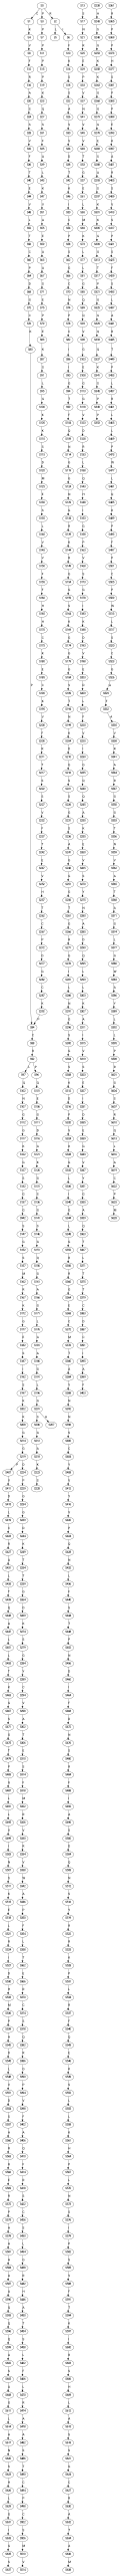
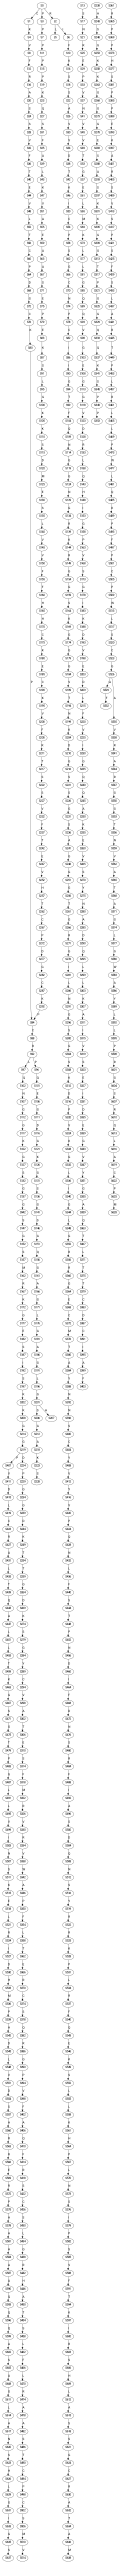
  strict digraph {
    fontname=Roboto
    node [fontname=Roboto]
    edge [fontname=Roboto]
    S0
    S1
    S2
    S3
    S4
    S5
    S6
    S7
    S8
    S10
    S11
    S12
    S14
    S15
    S16
    S13
    S17
    S18
    S19
    S20
    S21
    S22
    S23
    S24
    S25
    S26
    S27
    S28
    S29
    S30
    S31
    S32
    S33
    S34
    S35
    S36
    S37
    S38
    S39
    S40
    S41
    S42
    S43
    S44
    S45
    S46
    S47
    S48
    S49
    S50
    S51
    S52
    S53
    S54
    S55
    S56
    S57
    S58
    S59
    S60
    S61
    S62
    S63
    S64
    S65
    S66
    S67
    S68
    S69
    S70
    S71
    S72
    S73
    S74
    S75
    S76
    S77
    S78
    S79
    S80
    S81
    S82
    S83
    S84
    S85
    S86
    S87
    S88
    S89
    S90
    S91
    S92
    S93
    S94
    S95
    S96
    S97
    S98
    S99
    S100
    S101
    S102
    S103
    S104
    S105
    S106
    S107
    S108
    S109
    S110
    S111
    S112
    S113
    S114
    S115
    S116
    S117
    S118
    S119
    S120
    S121
    S122
    S123
    S124
    S125
    S126
    S127
    S128
    S129
    S130
    S131
    S132
    S133
    S134
    S135
    S136
    S137
    S138
    S139
    S140
    S141
    n142 [label=S942]
    S143
    S144
    S145
    S146
    S147
    S148
    S149
    S150
    S151
    S152
    S153
    S154
    S155
    S156
    S157
    S158
    S159
    S160
    S161
    S162
    S163
    S164
    S165
    S166
    S167
    S168
    S169
    S170
    S171
    S172
    S173
    S174
    S175
    S176
    S177
    S178
    S179
    S180
    S181
    S182
    S183
    S184
    S185
    S186
    S187
    S188
    S189
    S190
    S191
    S192
    S193
    S194
    S195
    S196
    S197
    S198
    S199
    S200
    S201
    S202
    S203
    S204
    S205
    S206
    S207
    S208
    S209
    S210
    S211
    S212
    S214
    S215
    S216
    S217
    S218
    S219
    S220
    S221
    S222
    S223
    S224
    S407
    S225
    S226
    S227
    S228
    S229
    S230
    S231
    S232
    S234
    S235
    S236
    S237
    S239
    S240
    S241
    S242
    S238
    S243
    S244
    S245
    S246
    S247
    S248
    S249
    S250
    S251
    S252
    S253
    S254
    S255
    S256
    S257
    S258
    S259
    S260
    S261
    S262
    S263
    S264
    S265
    S266
    S267
    S268
    S269
    S270
    S271
    S272
    S273
    S274
    S275
    S276
    S277
    S278
    S279
    S280
    S281
    S282
    S283
    S284
    S285
    S286
    S287
    S288
    S289
    S290
    S291
    S292
    S293
    S294
    S295
    S296
    S297
    S298
    S299
    S300
    S301
    S302
    S303
    S304
    S305
    S306
    S307
    S308
    S309
    S310
    S311
    S312
    S313
    S314
    S315
    S316
    S317
    S318
    S319
    S320
    S321
    S322
    S323
    S324
    S325
    S326
    S327
    S328
    S329
    S330
    S331
    S332
    S333
    S334
    S335
    S336
    S337
    S338
    S339
    S340
    S341
    S342
    S343
    S344
    S345
    S346
    S347
    S348
    S349
    S350
    S351
    S352
    S353
    S354
    S355
    S356
    S358
    S359
    S360
    S362
    S363
    S364
    S361
    S365
    S366
    S367
    S368
    S369
    S370
    S371
    S372
    S373
    S374
    S375
    S376
    S377
    S378
    S379
    S380
    S381
    S382
    S383
    S384
    S385
    S386
    S387
    S388
    S389
    S390
    S391
    S392
    S393
    S394
    S395
    S396
    S397
    S398
    S399
    S400
    S401
    S402
    S403
    S404
    S405
    S406
    S408
    S409
    S410
    S411
    S412
    S413
    S414
    S415
    S416
    S417
    S418
    S419
    S420
    S421
    S422
    S423
    S424
    S425
    S426
    S427
    S428
    S429
    S430
    S431
    S432
    S433
    S434
    S435
    S436
    S437
    S438
    S439
    S440
    S441
    S442
    S443
    S444
    S445
    S446
    S447
    S448
    S449
    S450
    S451
    S452
    S453
    S454
    S455
    S456
    S457
    S458
    S459
    S460
    S461
    S462
    S463
    S464
    S465
    S466
    S467
    S468
    S469
    S470
    S471
    S472
    S473
    S474
    S475
    S476
    S477
    S478
    S479
    S480
    S481
    S482
    S483
    S484
    S485
    S486
    S487
    S488
    S489
    S490
    S491
    S492
    S493
    S494
    S495
    S496
    S497
    S498
    S499
    S500
    S501
    S502
    S503
    S504
    S505
    S506
    S507
    S508
    S509
    S510
    S511
    S512
    S513
    S514
    S515
    S516
    S517
    S518
    S519
    S520
    S521
    S522
    S523
    S524
    S525
    S526
    S527
    S528
    S529
    S530
    S531
    S532
    S533
    S534
    S535
    S536
    S537
    S538
    S539
    S540
    S541
    S542
    S543
    S544
    S545
    S546
    S547
    S548
    S549
    S550
    S551
    S552
    S553
    S554
    S555
    S556
    S557
    S558
    S559
    S560
    S561
    S562
    S563
    S564
    S565
    S566
    S567
    S568
    S569
    S570
    S571
    S572
    S573
    S574
    S575
    S576
    S577
    S578
    S579
    S580
    S581
    S582
    S583
    S584
    S585
    S586
    S587
    S588
    S589
    S590
    S591
    S592
    S593
    S594
    S595
    S596
    S597
    S598
    S599
    S600
    S601
    S602
    S603
    S604
    S605
    S606
    S607
    S608
    S609
    S610
    S611
    S612
    S613
    S614
    S615
    S616
    S617
    S618
    S619
    S620
    S621
    S622
    S623
    S624
    S625
    S626
    S627
    S628
    S629
    S630
    S631
    S632
    S633
    S634
    S635
    S636
    S637
    S638
    S0 -> S1 [label=C]
    S0 -> S2 [label=R]
    S0 -> S3 [label=P]
    S1 -> S4 [label=K]
    S2 -> S5 [label=L]
    S2 -> S6 [label=I]
    S3 -> S7 [label=P]
    S4 -> S8 [label=V]
    S6 -> S10 [label=F]
    S7 -> S11 [label=P]
    S8 -> S12 [label=F]
    S10 -> S14 [label=K]
    S11 -> S15 [label=P]
    S12 -> S16 [label=R]
    S14 -> S18 [label=S]
    S15 -> S19 [label=P]
    S16 -> S20 [label=A]
    S13 -> S17 [label=S]
    S17 -> S21 [label=N]
    S18 -> S22 [label=S]
    S19 -> S23 [label=K]
    S20 -> S24 [label=S]
    S21 -> S25 [label=R]
    S22 -> S26 [label=A]
    S23 -> S27 [label=Q]
    S24 -> S28 [label=S]
    S25 -> S29 [label=E]
    S26 -> S30 [label=V]
    S27 -> S31 [label=S]
    S28 -> S32 [label=V]
    S29 -> S33 [label=P]
    S30 -> S34 [label=V]
    S31 -> S35 [label=F]
    S32 -> S36 [label=F]
    S33 -> S37 [label=V]
    S34 -> S38 [label=D]
    S35 -> S39 [label=A]
    S36 -> S40 [label=T]
    S37 -> S41 [label=N]
    S38 -> S42 [label=T]
    S39 -> S43 [label=L]
    S40 -> S44 [label=E]
    S41 -> S45 [label=V]
    S42 -> S46 [label=K]
    S43 -> S47 [label=K]
    S44 -> S48 [label=V]
    S45 -> S49 [label=V]
    S46 -> S50 [label=I]
    S47 -> S51 [label=V]
    S48 -> S52 [label=L]
    S49 -> S53 [label=T]
    S50 -> S54 [label=C]
    S51 -> S55 [label=A]
    S52 -> S56 [label=T]
    S53 -> S57 [label=G]
    S54 -> S58 [label=P]
    S55 -> S59 [label=E]
    S56 -> S60 [label=C]
    S57 -> S61 [label=E]
    S58 -> S62 [label=S]
    S59 -> S63 [label=A]
    S60 -> S64 [label=P]
    S61 -> S65 [label=L]
    S62 -> S66 [label=G]
    S63 -> S67 [label=A]
    S64 -> S68 [label=D]
    S65 -> S69 [label=M]
    S66 -> S70 [label=C]
    S67 -> S71 [label=S]
    S68 -> S72 [label=G]
    S69 -> S73 [label=K]
    S70 -> S74 [label=N]
    S71 -> S75 [label=E]
    S72 -> S76 [label=C]
    S73 -> S77 [label=L]
    S74 -> S78 [label=P]
    S75 -> S79 [label=P]
    S76 -> S80 [label=K]
    S77 -> S81 [label=L]
    S78 -> S82 [label=C]
    S79 -> S83 [label=E]
    S80 -> S84 [label=P]
    S81 -> S85 [label=G]
    S82 -> S86 [label=I]
    S83 -> S87 [label=K]
    S84 -> S88 [label=C]
    S85 -> S89 [label=Q]
    S86 -> S90 [label=I]
    S87 -> S91 [label=S]
    S88 -> S92 [label=R]
    S89 -> S93 [label=Q]
    S90 -> S94 [label=G]
    S91 -> S95 [label=L]
    S92 -> S96 [label=P]
    S92 -> S97 [label=L]
    S93 -> S98 [label=V]
    S94 -> S99 [label=T]
    S95 -> S100 [label=G]
    S96 -> S101 [label=Q]
    S97 -> S102 [label=Q]
    S98 -> S103 [label=G]
    S99 -> S104 [label=F]
    S100 -> S105 [label=K]
    S101 -> S106 [label=E]
    S102 -> S107 [label=N]
    S103 -> S108 [label=E]
    S104 -> S109 [label=Q]
    S105 -> S110 [label=K]
    S106 -> S111 [label=G]
    S107 -> S112 [label=G]
    S108 -> S113 [label=G]
    S109 -> S114 [label=N]
    S110 -> S115 [label=S]
    S111 -> S116 [label=D]
    S112 -> S117 [label=G]
    S113 -> S118 [label=G]
    S114 -> S119 [label=G]
    S115 -> S120 [label=D]
    S116 -> S121 [label=G]
    S117 -> S122 [label=K]
    S118 -> S123 [label=V]
    S119 -> S124 [label=G]
    S120 -> S125 [label=M]
    S121 -> S126 [label=K]
    S122 -> S127 [label=G]
    S123 -> S128 [label=D]
    S124 -> S129 [label=N]
    S125 -> S130 [label=E]
    S126 -> S131 [label=G]
    S127 -> S132 [label=S]
    S128 -> S133 [label=R]
    S129 -> S134 [label=G]
    S130 -> S135 [label=S]
    S131 -> S136 [label=S]
    S132 -> S137 [label=G]
    S133 -> S138 [label=L]
    S134 -> S139 [label=R]
    S135 -> S140 [label=L]
    S136 -> S141 [label=G]
    S137 -> n142 [label=G]
    S138 -> S143 [label=Q]
    S139 -> S144 [label=K]
    S140 -> S145 [label=V]
    S141 -> S146 [label=S]
    n142 -> S147 [label=S]
    S143 -> S148 [label=H]
    S144 -> S149 [label=R]
    S145 -> S150 [label=V]
    S146 -> S151 [label=G]
    S147 -> S152 [label=G]
    S148 -> S153 [label=I]
    S149 -> S154 [label=G]
    S150 -> S155 [label=F]
    S151 -> S156 [label=Q]
    S152 -> S157 [label=S]
    S153 -> S158 [label=G]
    S154 -> S159 [label=G]
    S155 -> S160 [label=F]
    S156 -> S161 [label=G]
    S157 -> S162 [label=M]
    S158 -> S163 [label=P]
    S159 -> S164 [label=S]
    S160 -> S165 [label=H]
    S161 -> S166 [label=A]
    S162 -> S167 [label=R]
    S163 -> S168 [label=V]
    S164 -> S169 [label=K]
    S165 -> S170 [label=H]
    S166 -> S171 [label=G]
    S167 -> S172 [label=K]
    S168 -> S173 [label=S]
    S169 -> S174 [label=G]
    S170 -> S175 [label=C]
    S171 -> S176 [label=L]
    S172 -> S177 [label=G]
    S173 -> S178 [label=G]
    S174 -> S179 [label=G]
    S175 -> S180 [label=K]
    S176 -> S181 [label=G]
    S177 -> S182 [label=E]
    S178 -> S183 [label=I]
    S179 -> S184 [label=G]
    S180 -> S185 [label=E]
    S181 -> S186 [label=A]
    S182 -> S187 [label=S]
    S183 -> S188 [label=K]
    S184 -> S189 [label=V]
    S185 -> S190 [label=C]
    S186 -> S191 [label=G]
    S187 -> S192 [label=I]
    S188 -> S193 [label=D]
    S189 -> S194 [label=T]
    S190 -> S195 [label=K]
    S191 -> S196 [label=L]
    S192 -> S197 [label=S]
    S193 -> S198 [label=V]
    S194 -> S199 [label=N]
    S195 -> S200 [label=V]
    S196 -> S201 [label=G]
    S197 -> S202 [label=K]
    S198 -> S203 [label=E]
    S199 -> S204 [label=K]
    S200 -> S205 [label=F]
    S201 -> S206 [label=S]
    S201 -> S207 [label=A]
    S202 -> S208 [label=K]
    S203 -> S209 [label=D]
    S204 -> S210 [label=D]
    S205 -> S211 [label=R]
    S206 -> S212 [label=G]
    S208 -> S214 [label=G]
    S209 -> S215 [label=L]
    S210 -> S216 [label=G]
    S211 -> S217 [label=T]
    S212 -> S218 [label=A]
    S214 -> S219 [label=G]
    S215 -> S220 [label=F]
    S216 -> S221 [label=S]
    S217 -> S222 [label=S]
    S218 -> S223 [label=K]
    S219 -> S224 [label=D]
    S219 -> S407 [label=P]
    S220 -> S225 [label=V]
    S221 -> S226 [label=S]
    S222 -> S227 [label=S]
    S223 -> S228 [label=S]
    S224 -> S229 [label=P]
    S407 -> S411 [label=V]
    S225 -> S230 [label=I]
    S226 -> S231 [label=G]
    S227 -> S232 [label=V]
    S229 -> S234 [label=G]
    S230 -> S235 [label=G]
    S231 -> S236 [label=S]
    S232 -> S237 [label=F]
    S234 -> S239 [label=G]
    S235 -> S240 [label=Q]
    S236 -> S241 [label=A]
    S237 -> S242 [label=T]
    S239 -> S244 [label=D]
    S240 -> S245 [label=Q]
    S241 -> S246 [label=G]
    S242 -> S247 [label=E]
    S238 -> S243 [label=A]
    S243 -> S248 [label=S]
    S244 -> S249 [label=K]
    S245 -> S250 [label=A]
    S246 -> S251 [label=G]
    S247 -> S252 [label=V]
    S248 -> S253 [label=G]
    S249 -> S254 [label=T]
    S250 -> S255 [label=K]
    S251 -> S256 [label=G]
    S252 -> S257 [label=H]
    S253 -> S258 [label=K]
    S254 -> S259 [label=T]
    S255 -> S260 [label=E]
    S256 -> S261 [label=T]
    S257 -> S262 [label=T]
    S258 -> S263 [label=K]
    S259 -> S264 [label=G]
    S260 -> S265 [label=V]
    S261 -> S266 [label=G]
    S262 -> S267 [label=C]
    S263 -> S268 [label=G]
    S264 -> S269 [label=D]
    S265 -> S270 [label=S]
    S266 -> S271 [label=R]
    S267 -> S272 [label=P]
    S268 -> S273 [label=G]
    S269 -> S274 [label=K]
    S270 -> S275 [label=Y]
    S271 -> S276 [label=G]
    S272 -> S277 [label=D]
    S273 -> S278 [label=G]
    S274 -> S279 [label=S]
    S275 -> S280 [label=N]
    S276 -> S281 [label=I]
    S277 -> S282 [label=G]
    S278 -> S283 [label=E]
    S279 -> S284 [label=G]
    S280 -> S285 [label=A]
    S281 -> S286 [label=L]
    S282 -> S287 [label=C]
    S283 -> S288 [label=S]
    S284 -> S289 [label=Y]
    S285 -> S290 [label=D]
    S286 -> S291 [label=N]
    S287 -> S292 [label=K]
    S288 -> S293 [label=A]
    S289 -> S294 [label=C]
    S290 -> S295 [label=Q]
    S291 -> S296 [label=G]
    S292 -> S84 [label=P]
    S293 -> S297 [label=S]
    S294 -> S298 [label=V]
    S295 -> S299 [label=L]
    S296 -> S300 [label=S]
    S297 -> S301 [label=K]
    S298 -> S302 [label=A]
    S299 -> S303 [label=L]
    S300 -> S304 [label=G]
    S301 -> S305 [label=K]
    S302 -> S306 [label=T]
    S303 -> S307 [label=K]
    S304 -> S308 [label=S]
    S305 -> S309 [label=G]
    S306 -> S310 [label=E]
    S307 -> S311 [label=A]
    S308 -> S312 [label=K]
    S309 -> S313 [label=G]
    S310 -> S314 [label=S]
    S311 -> S315 [label=I]
    S312 -> S316 [label=D]
    S313 -> S317 [label=T]
    S314 -> S318 [label=F]
    S315 -> S319 [label=V]
    S316 -> S320 [label=P]
    S317 -> S321 [label=P]
    S318 -> S322 [label=M]
    S319 -> S323 [label=S]
    S320 -> S324 [label=V]
    S321 -> S325 [label=G]
    S322 -> S326 [label=R]
    S323 -> S327 [label=E]
    S324 -> S328 [label=K]
    S325 -> S329 [label=G]
    S326 -> S330 [label=V]
    S327 -> S331 [label=I]
    S328 -> S332 [label=G]
    S329 -> S333 [label=Q]
    S330 -> S334 [label=R]
    S331 -> S335 [label=D]
    S332 -> S336 [label=L]
    S333 -> S337 [label=Q]
    S334 -> S338 [label=V]
    S335 -> S339 [label=E]
    S336 -> S340 [label=I]
    S337 -> S341 [label=K]
    S338 -> S342 [label=W]
    S339 -> S343 [label=G]
    S340 -> S344 [label=G]
    S341 -> S345 [label=S]
    S342 -> S346 [label=A]
    S343 -> S347 [label=V]
    S344 -> S348 [label=L]
    S345 -> S349 [label=P]
    S346 -> S350 [label=P]
    S347 -> S351 [label=Y]
    S348 -> S352 [label=G]
    S349 -> S353 [label=P]
    S350 -> S354 [label=F]
    S351 -> S355 [label=G]
    S352 -> S356 [label=R]
    S354 -> S358 [label=L]
    S355 -> S359 [label=A]
    S356 -> S360 [label=R]
    S358 -> S362 [label=T]
    S359 -> S363 [label=Q]
    S360 -> S364 [label=G]
    S362 -> S366 [label=E]
    S363 -> S367 [label=T]
    S364 -> S368 [label=E]
    S361 -> S365 [label=R]
    S365 -> S369 [label=P]
    S366 -> S370 [label=R]
    S367 -> S371 [label=L]
    S368 -> S372 [label=C]
    S369 -> S373 [label=P]
    S370 -> S374 [label=C]
    S371 -> S375 [label=T]
    S372 -> S376 [label=M]
    S373 -> S377 [label=H]
    S374 -> S378 [label=S]
    S375 -> S379 [label=T]
    S376 -> S380 [label=T]
    S377 -> S381 [label=S]
    S378 -> S382 [label=Q]
    S379 -> S383 [label=C]
    S380 -> S384 [label=A]
    S381 -> S385 [label=P]
    S382 -> S386 [label=R]
    S383 -> S387 [label=D]
    S384 -> S388 [label=Y]
    S385 -> S389 [label=P]
    S386 -> S390 [label=G]
    S387 -> S391 [label=C]
    S388 -> S392 [label=N]
    S389 -> S393 [label=E]
    S390 -> S394 [label=P]
    S391 -> S395 [label=I]
    S392 -> S396 [label=N]
    S393 -> S397 [label=K]
    S394 -> S398 [label=V]
    S395 -> S399 [label=A]
    S396 -> S400 [label=S]
    S397 -> S401 [label=A]
    S398 -> S402 [label=F]
    S399 -> S403 [label=F]
    S400 -> S404 [label=C]
    S401 -> S405 [label=R]
    S402 -> S406 [label=A]
    S404 -> S408 [label=Y]
    S405 -> S409 [label=S]
    S406 -> S410 [label=Q]
    S408 -> S412 [label=V]
    S409 -> S413 [label=V]
    S410 -> S414 [label=F]
    S411 -> S415 [label=D]
    S412 -> S416 [label=Y]
    S413 -> S417 [label=S]
    S414 -> S418 [label=R]
    S415 -> S419 [label=L]
    S416 -> S420 [label=V]
    S417 -> S421 [label=P]
    S418 -> S422 [label=S]
    S419 -> S423 [label=C]
    S420 -> S424 [label=P]
    S421 -> S425 [label=S]
    S422 -> S426 [label=C]
    S423 -> S427 [label=R]
    S424 -> S428 [label=Q]
    S425 -> S429 [label=F]
    S426 -> S430 [label=S]
    S427 -> S431 [label=A]
    S428 -> S432 [label=N]
    S429 -> S433 [label=S]
    S430 -> S434 [label=L]
    S431 -> S435 [label=L]
    S432 -> S436 [label=L]
    S433 -> S437 [label=L]
    S434 -> S438 [label=G]
    S435 -> S439 [label=T]
    S436 -> S440 [label=F]
    S437 -> S441 [label=A]
    S438 -> S442 [label=R]
    S439 -> S443 [label=Q]
    S440 -> S444 [label=S]
    S441 -> S445 [label=R]
    S442 -> S446 [label=H]
    S443 -> S447 [label=A]
    S444 -> S448 [label=T]
    S445 -> S449 [label=T]
    S446 -> S450 [label=A]
    S447 -> S451 [label=L]
    S448 -> S452 [label=P]
    S449 -> S453 [label=P]
    S450 -> S454 [label=T]
    S451 -> S455 [label=L]
    S452 -> S456 [label=N]
    S453 -> S457 [label=L]
    S454 -> S458 [label=S]
    S455 -> S459 [label=T]
    S456 -> S460 [label=D]
    S457 -> S461 [label=R]
    S458 -> S462 [label=L]
    S459 -> S463 [label=K]
    S460 -> S464 [label=I]
    S461 -> S465 [label=L]
    S462 -> S466 [label=F]
    S463 -> S467 [label=G]
    S464 -> S468 [label=F]
    S465 -> S469 [label=L]
    S466 -> S470 [label=L]
    S467 -> S471 [label=S]
    S468 -> S472 [label=D]
    S469 -> S473 [label=P]
    S470 -> S474 [label=R]
    S471 -> S475 [label=G]
    S472 -> S476 [label=N]
    S473 -> S477 [label=W]
    S474 -> S478 [label=A]
    S475 -> S479 [label=T]
    S476 -> S480 [label=S]
    S477 -> S481 [label=L]
    S478 -> S482 [label=A]
    S479 -> S483 [label=P]
    S480 -> S484 [label=R]
    S481 -> S485 [label=Q]
    S482 -> S486 [label=S]
    S483 -> S487 [label=G]
    S484 -> S488 [label=F]
    S485 -> S489 [label=K]
    S486 -> S490 [label=T]
    S487 -> S491 [label=L]
    S488 -> S492 [label=I]
    S489 -> S493 [label=P]
    S490 -> S494 [label=C]
    S491 -> S495 [label=L]
    S492 -> S496 [label=A]
    S493 -> S497 [label=F]
    S494 -> S498 [label=P]
    S495 -> S499 [label=V]
    S496 -> S500 [label=S]
    S497 -> S501 [label=P]
    S498 -> S502 [label=C]
    S499 -> S503 [label=I]
    S500 -> S504 [label=D]
    S501 -> S505 [label=C]
    S502 -> S506 [label=S]
    S503 -> S507 [label=N]
    S504 -> S508 [label=Q]
    S505 -> S509 [label=P]
    S506 -> S510 [label=M]
    S507 -> S511 [label=S]
    S508 -> S512 [label=N]
    S509 -> S513 [label=W]
    S510 -> S514 [label=V]
    S511 -> S515 [label=K]
    S512 -> S516 [label=S]
    S513 -> S517 [label=L]
    S515 -> S518 [label=E]
    S516 -> S519 [label=Y]
    S517 -> S520 [label=S]
    S518 -> S521 [label=L]
    S519 -> S522 [label=R]
    S520 -> S523 [label=C]
    S521 -> S524 [label=R]
    S522 -> S525 [label=R]
    S523 -> S526 [label=G]
    S524 -> S527 [label=I]
    S525 -> S528 [label=K]
    S526 -> S529 [label=A]
    S527 -> S530 [label=D]
    S528 -> S531 [label=P]
    S529 -> S532 [label=F]
    S530 -> S533 [label=H]
    S531 -> S534 [label=L]
-   S532 -> S535 [label=A]
+   S526 -> S535 [label=A]
    S533 -> S536 [label=M]
    S534 -> S537 [label=R]
    S535 -> S538 [label=V]
    S536 -> S539 [label=P]
    S537 -> S540 [label=F]
    S538 -> S541 [label=R]
    S539 -> S542 [label=A]
    S540 -> S543 [label=Q]
    S541 -> S544 [label=A]
    S542 -> S545 [label=D]
    S543 -> S546 [label=E]
    S544 -> S547 [label=R]
    S545 -> S548 [label=L]
    S546 -> S549 [label=K]
    S547 -> S550 [label=G]
    S548 -> S551 [label=V]
    S549 -> S552 [label=S]
    S550 -> S553 [label=G]
    S551 -> S554 [label=D]
    S552 -> S555 [label=L]
    S553 -> S556 [label=T]
    S554 -> S557 [label=S]
    S555 -> S558 [label=L]
    S556 -> S559 [label=N]
    S557 -> S560 [label=A]
    S558 -> S561 [label=K]
    S559 -> S562 [label=V]
    S560 -> S563 [label=R]
    S561 -> S564 [label=H]
    S562 -> S565 [label=A]
    S563 -> S566 [label=R]
    S564 -> S567 [label=P]
    S565 -> S568 [label=T]
    S566 -> S569 [label=E]
    S567 -> S570 [label=L]
    S568 -> S571 [label=A]
    S569 -> S572 [label=R]
    S570 -> S573 [label=N]
    S571 -> S574 [label=G]
    S572 -> S575 [label=P]
    S573 -> S576 [label=S]
    S574 -> S577 [label=L]
    S575 -> S578 [label=A]
    S576 -> S579 [label=I]
    S577 -> S580 [label=G]
    S578 -> S581 [label=A]
    S579 -> S582 [label=P]
    S580 -> S583 [label=W]
    S581 -> S584 [label=A]
    S582 -> S585 [label=S]
    S583 -> S586 [label=A]
    S584 -> S587 [label=A]
    S585 -> S588 [label=V]
    S586 -> S589 [label=Y]
    S587 -> S590 [label=A]
    S588 -> S591 [label=F]
    S589 -> S592 [label=L]
    S590 -> S593 [label=Q]
    S591 -> S594 [label=T]
    S592 -> S595 [label=L]
    S593 -> S596 [label=Q]
    S594 -> S597 [label=K]
    S595 -> S598 [label=P]
    S596 -> S599 [label=Q]
    S597 -> S600 [label=I]
    S598 -> S601 [label=R]
    S599 -> S602 [label=A]
    S600 -> S603 [label=R]
    S601 -> S604 [label=G]
    S602 -> S605 [label=S]
    S603 -> S606 [label=S]
    S604 -> S607 [label=S]
    S605 -> S608 [label=A]
    S606 -> S609 [label=H]
    S607 -> S610 [label=R]
    S608 -> S611 [label=G]
    S609 -> S612 [label=L]
    S610 -> S613 [label=Q]
    S611 -> S614 [label=L]
    S612 -> S615 [label=A]
    S613 -> S616 [label=L]
    S614 -> S617 [label=A]
    S615 -> S618 [label=S]
    S616 -> S619 [label=A]
    S617 -> S620 [label=N]
    S618 -> S621 [label=S]
    S619 -> S622 [label=C]
    S620 -> S623 [label=S]
    S621 -> S624 [label=G]
    S622 -> S625 [label=P]
    S623 -> S626 [label=H]
    S624 -> S627 [label=C]
    S625 -> S628 [label=M]
    S626 -> S629 [label=L]
    S627 -> S630 [label=R]
    S629 -> S631 [label=G]
    S630 -> S632 [label=A]
    S631 -> S633 [label=I]
    S632 -> S634 [label=T]
    S633 -> S635 [label=G]
    S634 -> S636 [label=A]
    S635 -> S637 [label=S]
    S636 -> S638 [label=M]
  }
